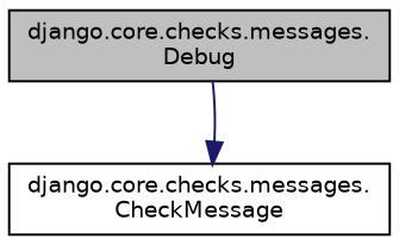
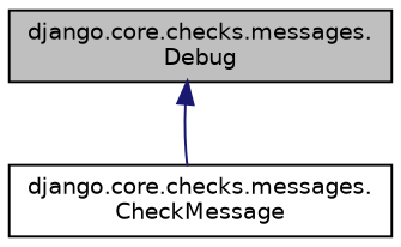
  digraph {
    node [color=black fontname=Helvetica fontsize=10 shape=record style=filled]
    n1 [fillcolor=grey75 fontcolor=black height=0.2 label="django.core.checks.messages.\lDebug" width=0.4]
    n2 [fillcolor=white height=0.2 label="django.core.checks.messages.\lCheckMessage" width=0.4]
-   n2 -> n1 [color=midnightblue dir=back fontname=Helvetica fontsize=10 labelfontname=Helvetica labelfontsize=10 style=solid]
+   n1 -> n2 [color=midnightblue dir=back fontname=Helvetica fontsize=10 labelfontname=Helvetica labelfontsize=10 style=solid]
  }
